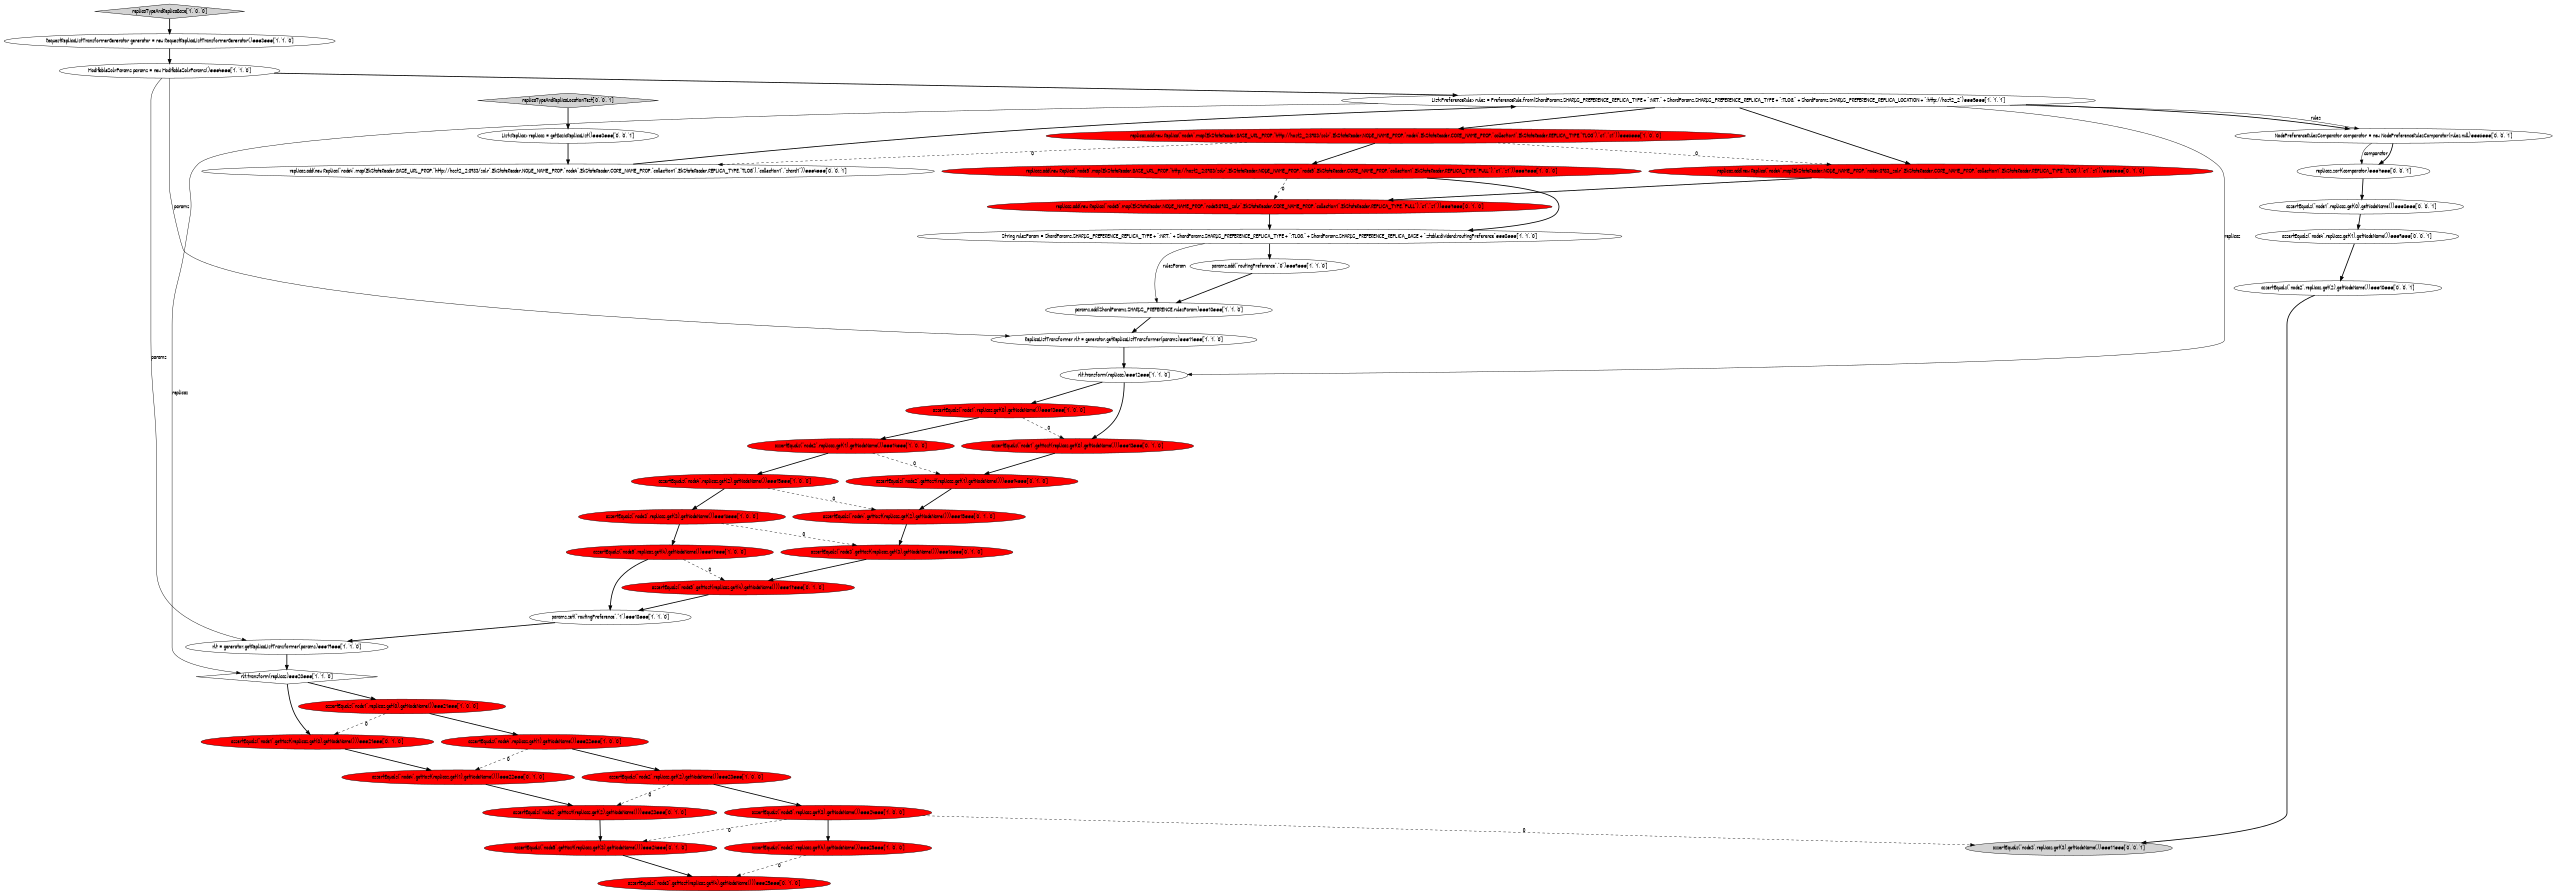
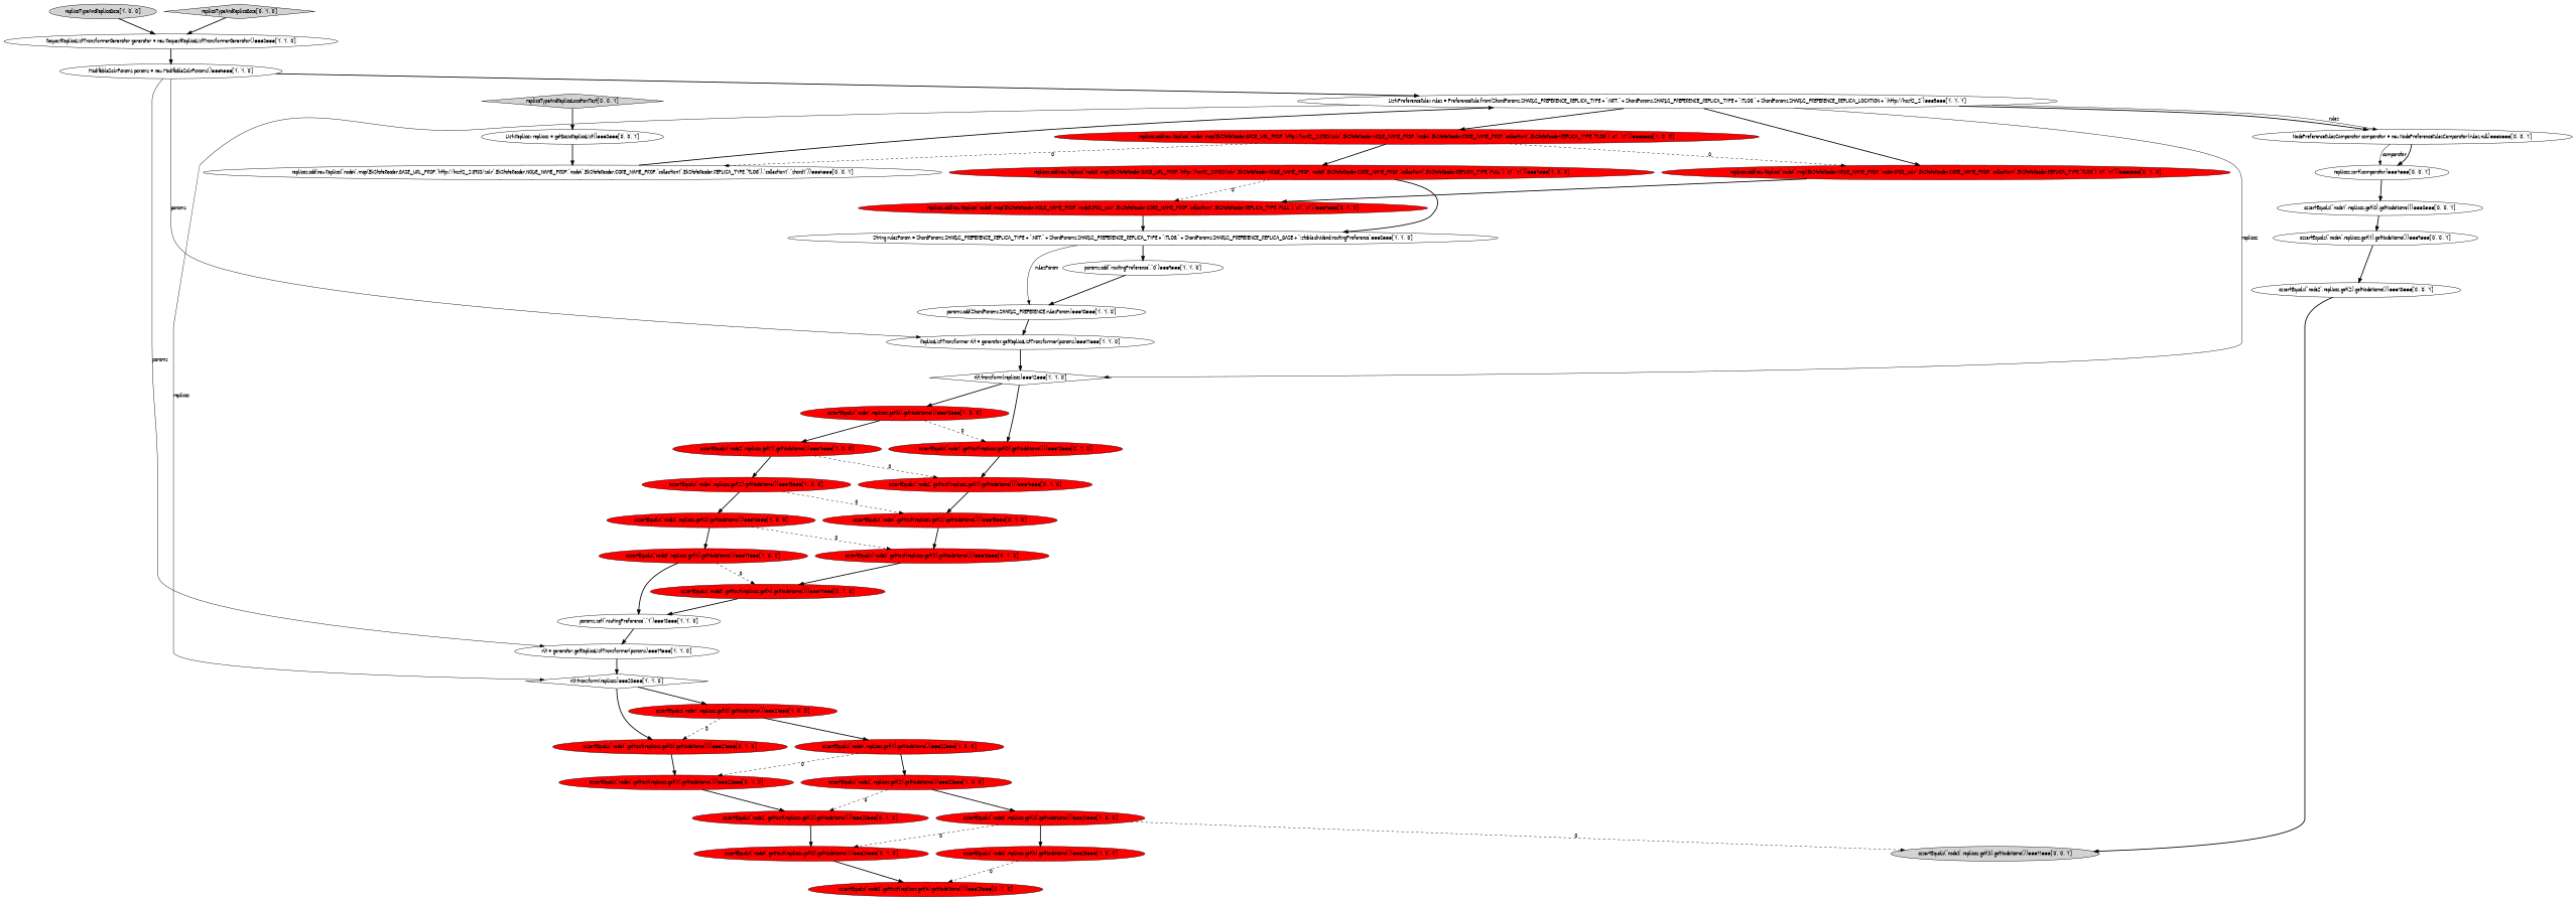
  digraph {
    fontname="Patrick Hand"
    node [fillcolor=red fontname="Patrick Hand" shape=ellipse style=filled]
    edge [fontname="Patrick Hand" style=bold]
    n1 [fillcolor=white label="params.add(\"routingPreference\",\"0\")@@@9@@@['1', '1', '0']"]
    n2 [fillcolor=white label="params.add(ShardParams.SHARDS_PREFERENCE,rulesParam)@@@10@@@['1', '1', '0']"]
    n3 [fillcolor=white label="ReplicaListTransformer rlt = generator.getReplicaListTransformer(params)@@@11@@@['1', '1', '0']"]
    n4 [label="assertEquals(\"node2\",replicas.get(2).getNodeName())@@@23@@@['1', '0', '0']"]
    n5 [label="assertEquals(\"node2\",getHost(replicas.get(2).getNodeName()))@@@23@@@['0', '1', '0']"]
    n6 [label="assertEquals(\"node5\",replicas.get(3).getNodeName())@@@24@@@['1', '0', '0']"]
    n7 [label="assertEquals(\"node5\",getHost(replicas.get(3).getNodeName()))@@@24@@@['0', '1', '0']"]
    n8 [fillcolor=lightgray label="assertEquals(\"node3\",replicas.get(3).getNodeName())@@@11@@@['0', '0', '1']"]
    n9 [label="assertEquals(\"node3\",replicas.get(4).getNodeName())@@@25@@@['1', '0', '0']"]
    n10 [fillcolor=white label="replicas.add(new Replica(\"node4\",map(ZkStateReader.BASE_URL_PROP,\"http://host2_2:8983/solr\",ZkStateReader.NODE_NAME_PROP,\"node4\",ZkStateReader.CORE_NAME_PROP,\"collection1\",ZkStateReader.REPLICA_TYPE,\"TLOG\"),\"collection1\",\"shard1\"))@@@4@@@['0', '0', '1']"]
    n11 [fillcolor=white label="List<PreferenceRule> rules = PreferenceRule.from(ShardParams.SHARDS_PREFERENCE_REPLICA_TYPE + \":NRT,\" + ShardParams.SHARDS_PREFERENCE_REPLICA_TYPE + \":TLOG,\" + ShardParams.SHARDS_PREFERENCE_REPLICA_LOCATION + \":http://host2_2\")@@@5@@@['1', '1', '1']"]
    n12 [fillcolor=white label="rlt.transform(replicas)@@@20@@@['1', '1', '0']" shape=diamond]
-   n13 [fillcolor=white label="rlt.transform(replicas)@@@12@@@['1', '1', '0']"]
+   n13 [fillcolor=white label="rlt.transform(replicas)@@@12@@@['1', '1', '0']" shape=diamond]
    n14 [label="replicas.add(new Replica(\"node4\",map(ZkStateReader.NODE_NAME_PROP,\"node4:8983_solr\",ZkStateReader.CORE_NAME_PROP,\"collection1\",ZkStateReader.REPLICA_TYPE,\"TLOG\"),\"c1\",\"s1\"))@@@6@@@['0', '1', '0']"]
    n15 [fillcolor=white label="NodePreferenceRulesComparator comparator = new NodePreferenceRulesComparator(rules,null)@@@6@@@['0', '0', '1']"]
    n16 [label="replicas.add(new Replica(\"node4\",map(ZkStateReader.BASE_URL_PROP,\"http://host2_2:8983/solr\",ZkStateReader.NODE_NAME_PROP,\"node4\",ZkStateReader.CORE_NAME_PROP,\"collection1\",ZkStateReader.REPLICA_TYPE,\"TLOG\"),\"c1\",\"s1\"))@@@6@@@['1', '0', '0']"]
    n17 [fillcolor=lightgray label="replicaTypeAndReplicaLocationTest['0', '0', '1']" shape=diamond]
    n18 [fillcolor=white label="List<Replica> replicas = getBasicReplicaList()@@@3@@@['0', '0', '1']"]
    n19 [label="assertEquals(\"node3\",getHost(replicas.get(4).getNodeName()))@@@25@@@['0', '1', '0']"]
    n20 [fillcolor=white label="rlt = generator.getReplicaListTransformer(params)@@@19@@@['1', '1', '0']"]
    n21 [label="assertEquals(\"node1\",getHost(replicas.get(0).getNodeName()))@@@21@@@['0', '1', '0']"]
    n22 [label="assertEquals(\"node1\",replicas.get(0).getNodeName())@@@21@@@['1', '0', '0']"]
    n23 [label="assertEquals(\"node2\",replicas.get(1).getNodeName())@@@14@@@['1', '0', '0']"]
    n24 [label="assertEquals(\"node2\",getHost(replicas.get(1).getNodeName()))@@@14@@@['0', '1', '0']"]
    n25 [label="assertEquals(\"node4\",replicas.get(2).getNodeName())@@@15@@@['1', '0', '0']"]
    n26 [label="assertEquals(\"node4\",getHost(replicas.get(2).getNodeName()))@@@15@@@['0', '1', '0']"]
    n27 [label="assertEquals(\"node3\",replicas.get(3).getNodeName())@@@16@@@['1', '0', '0']"]
    n28 [label="assertEquals(\"node4\",getHost(replicas.get(1).getNodeName()))@@@22@@@['0', '1', '0']"]
    n29 [label="assertEquals(\"node4\",replicas.get(1).getNodeName())@@@22@@@['1', '0', '0']"]
    n30 [label="assertEquals(\"node1\",replicas.get(0).getNodeName())@@@13@@@['1', '0', '0']"]
    n31 [label="assertEquals(\"node1\",getHost(replicas.get(0).getNodeName()))@@@13@@@['0', '1', '0']"]
    n32 [fillcolor=white label="replicas.sort(comparator)@@@7@@@['0', '0', '1']"]
    n33 [fillcolor=white label="assertEquals(\"node1\",replicas.get(0).getNodeName())@@@8@@@['0', '0', '1']"]
    n34 [fillcolor=white label="assertEquals(\"node4\",replicas.get(1).getNodeName())@@@9@@@['0', '0', '1']"]
    n35 [label="replicas.add(new Replica(\"node5\",map(ZkStateReader.NODE_NAME_PROP,\"node5:8983_solr\",ZkStateReader.CORE_NAME_PROP,\"collection1\",ZkStateReader.REPLICA_TYPE,\"PULL\"),\"c1\",\"s1\"))@@@7@@@['0', '1', '0']"]
    n36 [fillcolor=white label="String rulesParam = ShardParams.SHARDS_PREFERENCE_REPLICA_TYPE + \":NRT,\" + ShardParams.SHARDS_PREFERENCE_REPLICA_TYPE + \":TLOG,\" + ShardParams.SHARDS_PREFERENCE_REPLICA_BASE + \":stable:dividend:routingPreference\"@@@8@@@['1', '1', '0']"]
-   n37 [fillcolor=lightgray label="replicaTypeAndReplicaBase['1', '0', '0']" shape=diamond]
+   n37 [fillcolor=lightgray label="replicaTypeAndReplicaBase['1', '0', '0']"]
    n38 [fillcolor=white label="RequestReplicaListTransformerGenerator generator = new RequestReplicaListTransformerGenerator()@@@3@@@['1', '1', '0']"]
    n39 [fillcolor=white label="ModifiableSolrParams params = new ModifiableSolrParams()@@@4@@@['1', '1', '0']"]
    n40 [label="assertEquals(\"node3\",getHost(replicas.get(3).getNodeName()))@@@16@@@['0', '1', '0']"]
    n41 [label="assertEquals(\"node5\",getHost(replicas.get(4).getNodeName()))@@@17@@@['0', '1', '0']"]
    n42 [label="assertEquals(\"node5\",replicas.get(4).getNodeName())@@@17@@@['1', '0', '0']"]
    n43 [fillcolor=white label="params.set(\"routingPreference\",\"1\")@@@18@@@['1', '1', '0']"]
    n44 [label="replicas.add(new Replica(\"node5\",map(ZkStateReader.BASE_URL_PROP,\"http://host2_2:8983/solr\",ZkStateReader.NODE_NAME_PROP,\"node5\",ZkStateReader.CORE_NAME_PROP,\"collection1\",ZkStateReader.REPLICA_TYPE,\"PULL\"),\"c1\",\"s1\"))@@@7@@@['1', '0', '0']"]
    n45 [fillcolor=white label="assertEquals(\"node2\",replicas.get(2).getNodeName())@@@10@@@['0', '0', '1']"]
+   n46 [fillcolor=lightgray label="replicaTypeAndReplicaBase['0', '1', '0']" shape=diamond]
    n1 -> n2
    n2 -> n3
    n3 -> n13
    n4 -> n5 [label=0 style=dashed]
    n4 -> n6
    n5 -> n7
    n6 -> n7 [label=0 style=dashed]
    n6 -> n8 [label=0 style=dashed]
    n6 -> n9
    n7 -> n19
    n9 -> n19 [label=0 style=dashed]
    n10 -> n11
    n11 -> n12 [label=replicas style=solid]
    n11 -> n13 [label=replicas style=solid]
    n11 -> n14
    n11 -> n15
    n11 -> n15 [label=rules style=solid]
    n11 -> n16
    n12 -> n21
    n12 -> n22
    n13 -> n30
    n13 -> n31
    n14 -> n35
    n15 -> n32 [label=comparator style=solid]
    n15 -> n32
    n16 -> n10 [label=0 style=dashed]
    n16 -> n14 [label=0 style=dashed]
    n16 -> n44
    n17 -> n18
    n18 -> n10
    n20 -> n12
    n21 -> n28
    n22 -> n21 [label=0 style=dashed]
    n22 -> n29
    n23 -> n24 [label=0 style=dashed]
    n23 -> n25
    n24 -> n26
    n25 -> n26 [label=0 style=dashed]
    n25 -> n27
    n26 -> n40
    n27 -> n40 [label=0 style=dashed]
    n27 -> n42
    n28 -> n5
    n29 -> n4
    n29 -> n28 [label=0 style=dashed]
    n30 -> n23
    n30 -> n31 [label=0 style=dashed]
    n31 -> n24
    n32 -> n33
    n33 -> n34
    n34 -> n45
    n35 -> n36
    n36 -> n1
    n36 -> n2 [label=rulesParam style=solid]
    n37 -> n38
    n38 -> n39
    n39 -> n3 [label=params style=solid]
    n39 -> n11
    n39 -> n20 [label=params style=solid]
    n40 -> n41
    n41 -> n43
    n42 -> n41 [label=0 style=dashed]
    n42 -> n43
    n43 -> n20
    n44 -> n35 [label=0 style=dashed]
    n44 -> n36
    n45 -> n8
+   n46 -> n38
  }
